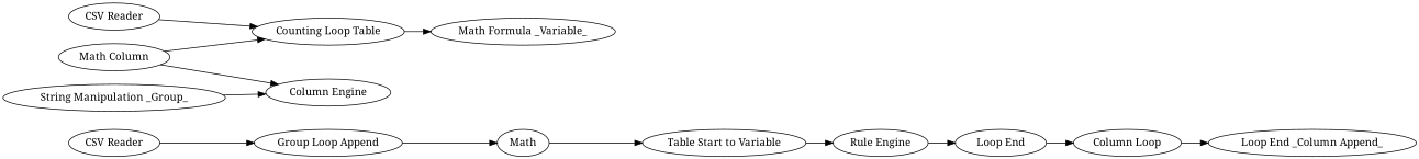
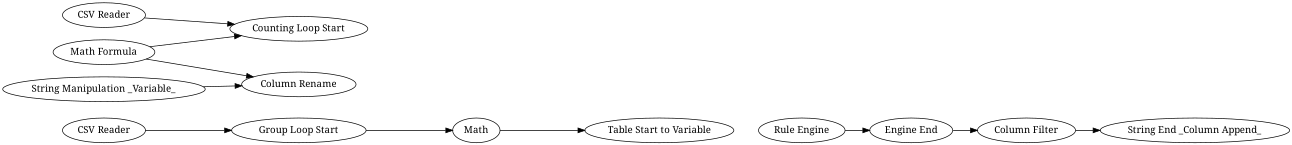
  digraph {
    fontname="Noto Serif"
    rankdir=LR
    node [fontname="Noto Serif"]
    edge [fontname="Noto Serif"]
    n1 [label="Table Start to Variable"]
    n2 [label="Rule Engine"]
-   n3 [label="Loop End"]
+   n3 [label="Engine End"]
    n4 [label="CSV Reader"]
-   n5 [label="Group Loop Append"]
+   n5 [label="Group Loop Start"]
    n6 [label=Math]
-   n7 [label="Counting Loop Table"]
-   n8 [label="Math Formula _Variable_"]
-   n9 [label="Math Column"]
-   n10 [label="Column Engine"]
+   n7 [label="Counting Loop Start"]
+   n9 [label="Math Formula"]
+   n10 [label="Column Rename"]
    n11 [label="CSV Reader"]
-   n12 [label="Column Loop"]
-   n13 [label="String Manipulation _Group_"]
-   n14 [label="Loop End _Column Append_"]
-   n1 -> n2
+   n12 [label="Column Filter"]
+   n13 [label="String Manipulation _Variable_"]
+   n14 [label="String End _Column Append_"]
    n2 -> n3
    n3 -> n12
    n4 -> n5
    n5 -> n6
    n6 -> n1
-   n7 -> n8
    n9 -> n7
    n9 -> n10
    n11 -> n7
    n12 -> n14
    n13 -> n10
  }
